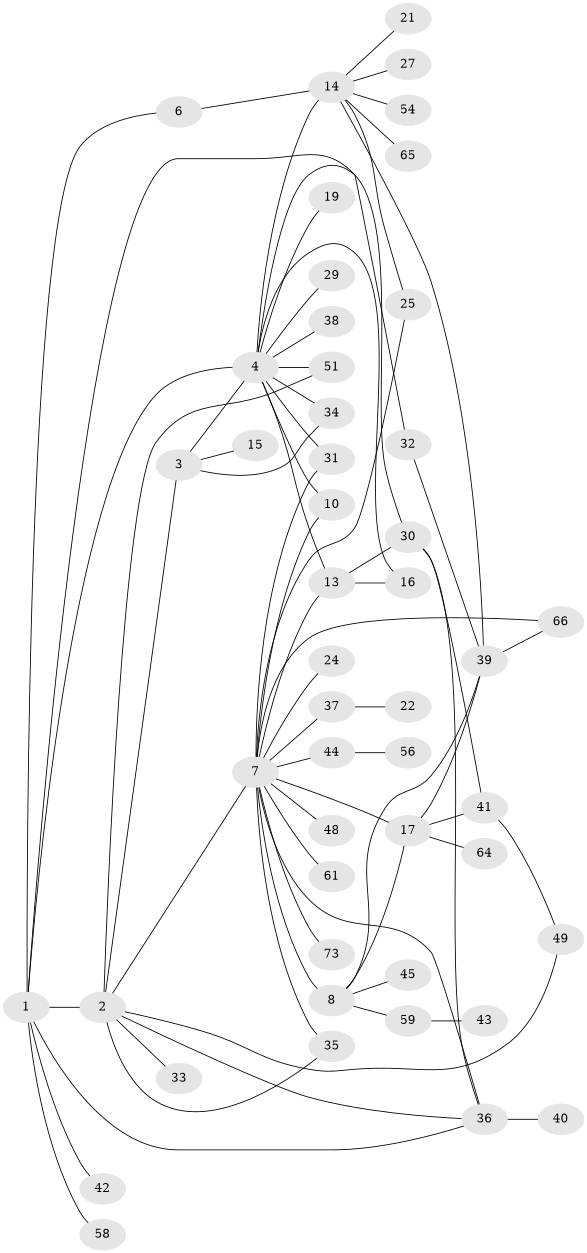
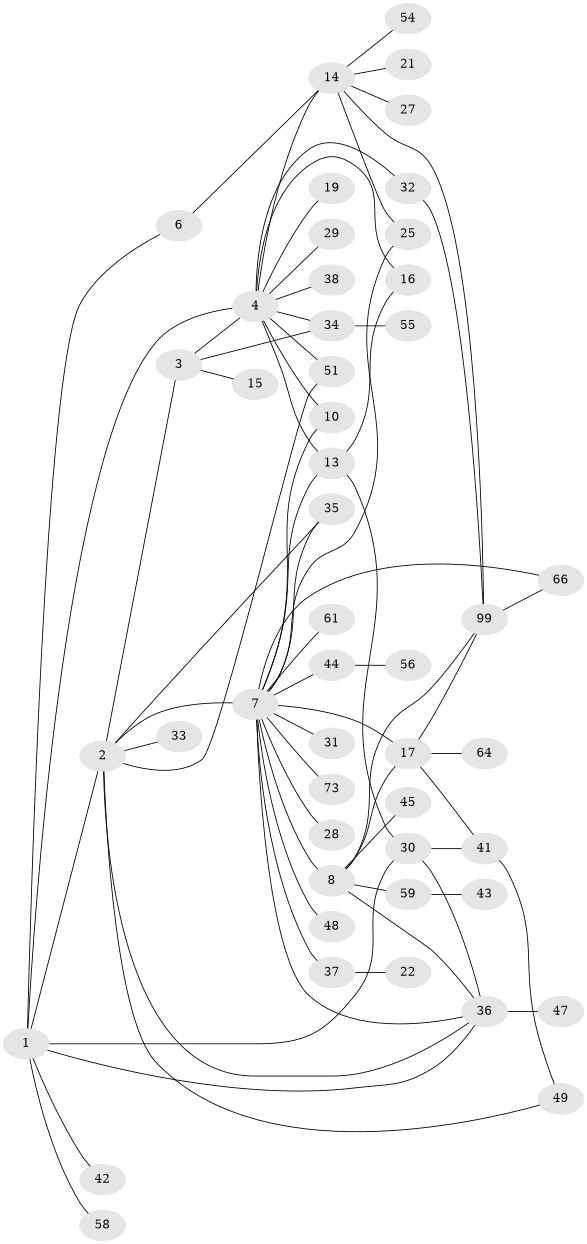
  graph {
    rankdir=LR
    node [color=gray90 style=filled]
    1 [super="+57"]
    2 [super="+20"]
    4 [super="+5"]
    6
    30 [super="+50"]
    36 [super="+40"]
    42
    58
    3 [super="+9"]
    7 [super="+11"]
    33
    35
    49
    51
    34 [super="+53"]
    10 [super="+12"]
    13 [super="+46"]
    14 [super="+28"]
    16
    19
    29
    31
    32
    38
    41
-   47 [label=40]
+   47
    15 [super="+18"]
    8 [super="+26"]
    17 [super="+62"]
    n30 [label=73]
-   24
+   24 [label=28]
    25
    37
    44 [super="+52"]
    48
    61
    66
-   39 [super="+63"]
+   55
+   39 [super="+63" label=99]
    21
    27
    54 [super="+67"]
-   65
    45 [super="+60"]
    59
    64
    22
    56
    43
    1 -- 2
    1 -- 4
    1 -- 6
    1 -- 30
    1 -- 36
    1 -- 42
    1 -- 58
    2 -- 36
    2 -- 3
    2 -- 7
    2 -- 33
    2 -- 35
    2 -- 49
    2 -- 51
    4 -- 51
    4 -- 34
    4 -- 10
    4 -- 13 [weight=2]
    4 -- 14
    4 -- 16
    4 -- 19
    4 -- 29
-   4 -- 31
    4 -- 32
    4 -- 38
    6 -- 14
    30 -- 36
    30 -- 41
    36 -- 47
    3 -- 4
    3 -- 34
    3 -- 15
    7 -- 36 [weight=2]
    7 -- 35
    7 -- 10
    7 -- 13
    7 -- 31
    7 -- 8
    7 -- 17
    7 -- n30
    7 -- 24
    7 -- 25
    7 -- 37
    7 -- 44
    7 -- 48
    7 -- 61
    7 -- 66 [weight=2]
+   34 -- 55 [weight=2]
    13 -- 30
    13 -- 16
    14 -- 25
    14 -- 39
    14 -- 21
    14 -- 27
    14 -- 54
-   14 -- 65
    32 -- 39
    41 -- 49
+   8 -- 36
    8 -- 17
    8 -- 39
    8 -- 45
    8 -- 59
    17 -- 41
    17 -- 39
    17 -- 64
    37 -- 22
    44 -- 56
    39 -- 66
    59 -- 43
  }
